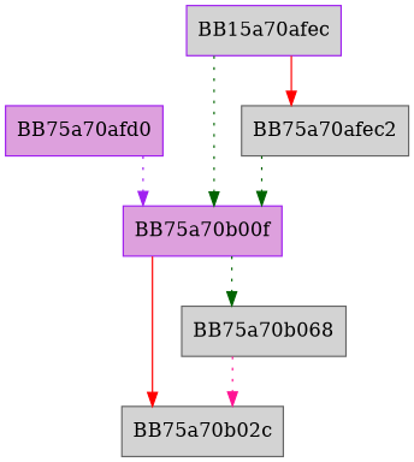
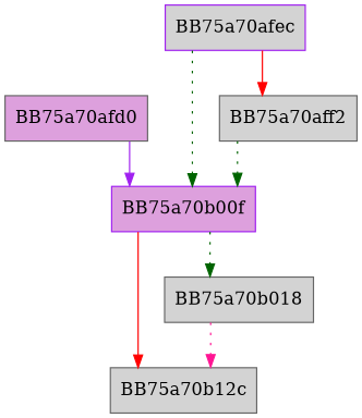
  digraph {
    splines=ortho
    node [color=purple fillcolor=lightgrey shape=box style=filled]
    edge [color=darkgreen style=dotted]
-   BB75a70afd0 [fillcolor=plum]
+   BB75a70afd0 [color=gray40 fillcolor=plum]
    BB75a70b00f [fillcolor=plum]
-   BB75a70b02c [color=gray40]
-   BB75a70b018 [color=gray40 label=BB75a70b068]
-   BB75a70afec [label=BB15a70afec]
-   BB75a70aff2 [color=gray40 label=BB75a70afec2]
-   BB75a70afd0 -> BB75a70b00f [color=purple]
+   BB75a70b02c [color=gray40 label=BB75a70b12c]
+   BB75a70b018 [color=gray40]
+   BB75a70afec
+   BB75a70aff2 [color=gray40]
+   BB75a70afd0 -> BB75a70b00f [color=purple style=solid]
    BB75a70b00f -> BB75a70b02c [color=red style=solid]
    BB75a70b00f -> BB75a70b018
    BB75a70b018 -> BB75a70b02c [color=deeppink]
    BB75a70afec -> BB75a70b00f
    BB75a70afec -> BB75a70aff2 [color=red style=solid]
    BB75a70aff2 -> BB75a70b00f
  }
